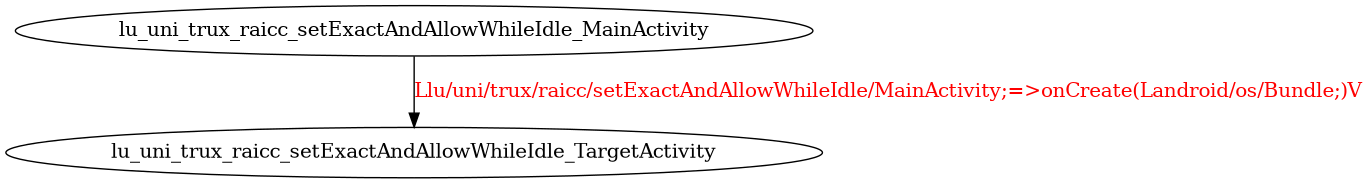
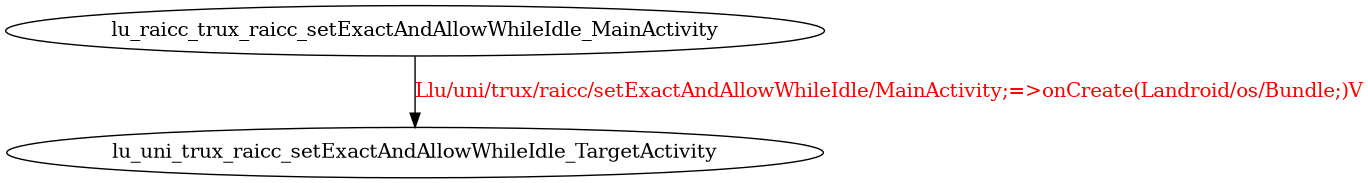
  digraph {
-   lu_uni_trux_raicc_setExactAndAllowWhileIdle_MainActivity
+   lu_uni_trux_raicc_setExactAndAllowWhileIdle_MainActivity [label=lu_raicc_trux_raicc_setExactAndAllowWhileIdle_MainActivity]
    lu_uni_trux_raicc_setExactAndAllowWhileIdle_TargetActivity
    lu_uni_trux_raicc_setExactAndAllowWhileIdle_MainActivity -> lu_uni_trux_raicc_setExactAndAllowWhileIdle_TargetActivity [fontcolor=red label="Llu/uni/trux/raicc/setExactAndAllowWhileIdle/MainActivity;=>onCreate(Landroid/os/Bundle;)V"]
  }
